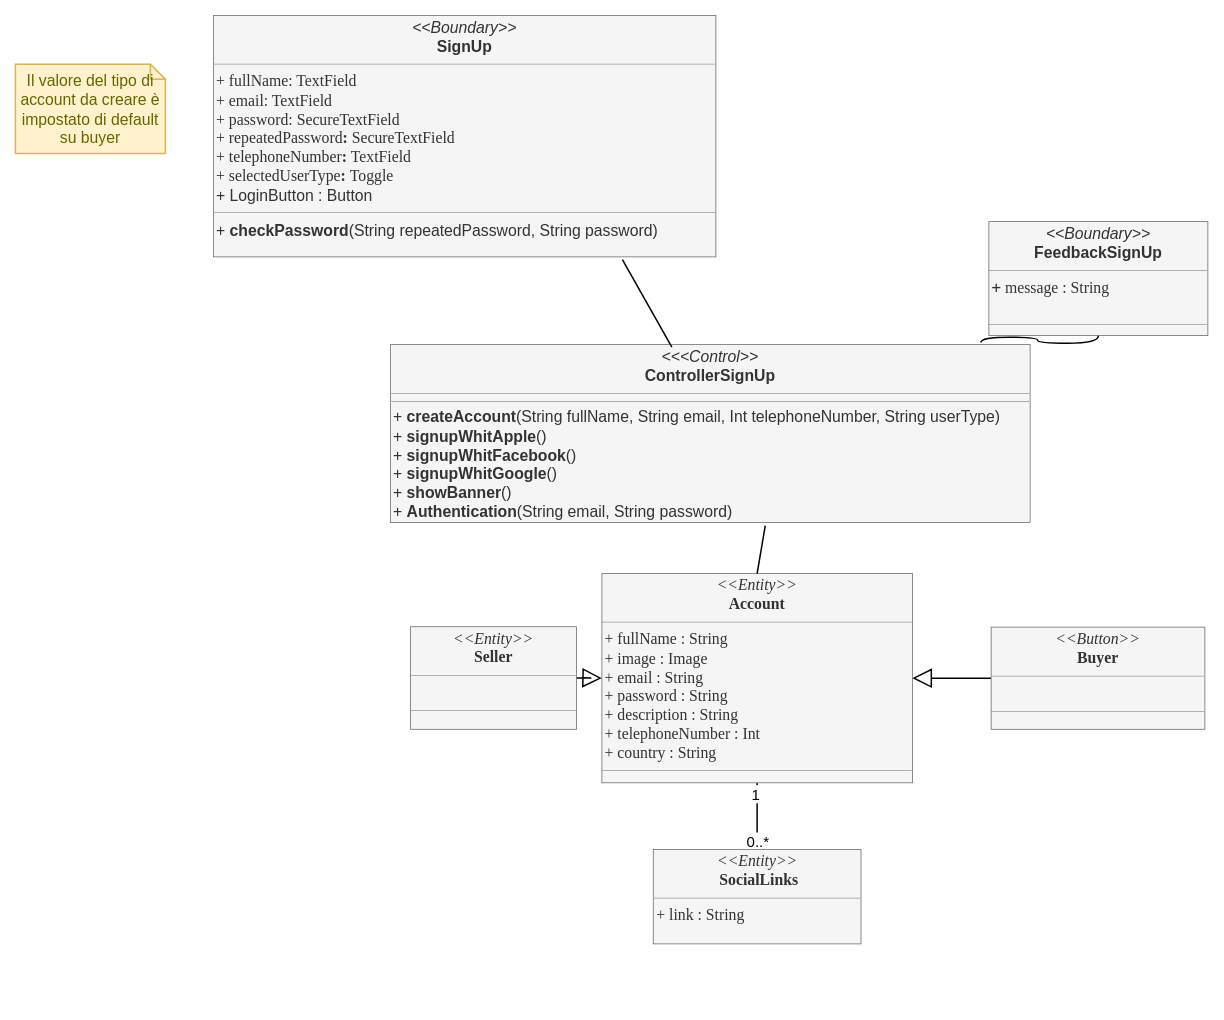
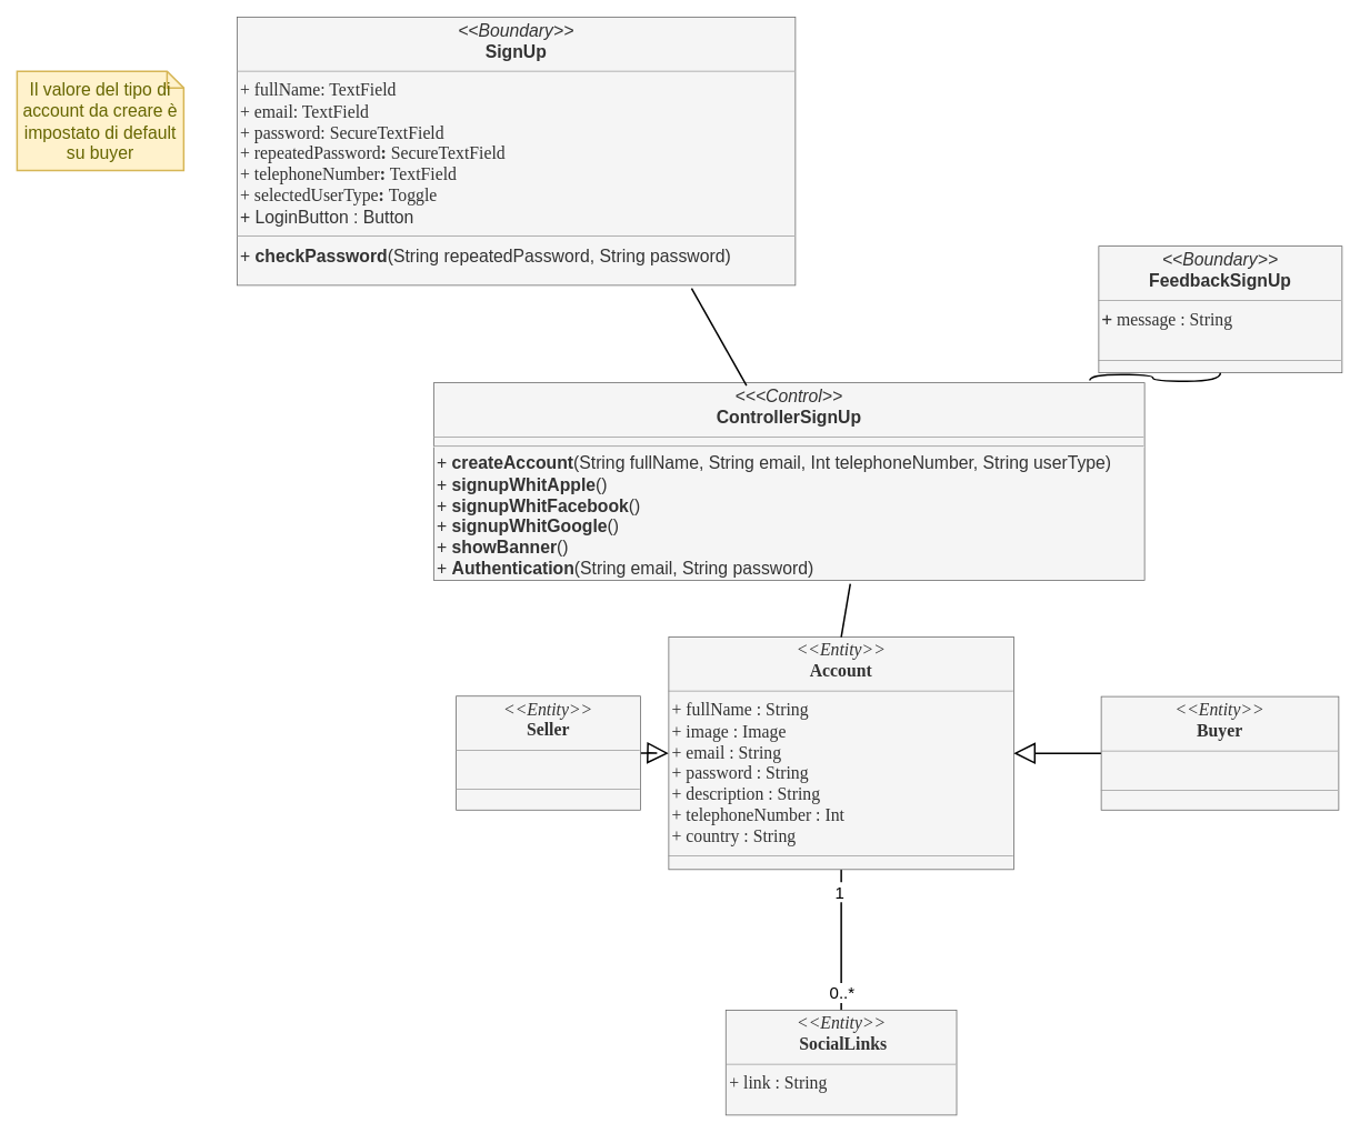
  <mxCell id="0" />
  <mxCell id="1" parent="0" />
  <mxCell id="2" value="&lt;p style=&quot;margin: 4px 0px 0px; text-align: center; font-size: 21px;&quot;&gt;&lt;font style=&quot;font-size: 21px;&quot;&gt;&lt;i style=&quot;&quot;&gt;&amp;lt;&amp;lt;&amp;lt;Control&amp;gt;&amp;gt;&lt;/i&gt;&lt;br&gt;&lt;b style=&quot;&quot;&gt;ControllerSignUp&lt;/b&gt;&lt;/font&gt;&lt;/p&gt;&lt;hr style=&quot;font-size: 21px;&quot; size=&quot;1&quot;&gt;&lt;p style=&quot;margin: 0px 0px 0px 4px; font-size: 21px;&quot;&gt;&lt;font style=&quot;font-size: 21px;&quot;&gt;&lt;/font&gt;&lt;/p&gt;&lt;hr&gt;&lt;p style=&quot;margin: 0px 0px 0px 4px; font-size: 21px;&quot;&gt;&lt;font style=&quot;font-size: 21px;&quot;&gt;+ &lt;b&gt;createAccount&lt;/b&gt;(String fullName, String email, Int telephoneNumber, String userType)&lt;/font&gt;&lt;/p&gt;&lt;p style=&quot;margin: 0px 0px 0px 4px; font-size: 21px;&quot;&gt;&lt;font style=&quot;font-size: 21px;&quot;&gt;+ &lt;b&gt;signupWhitApple&lt;/b&gt;()&lt;/font&gt;&lt;/p&gt;&lt;p style=&quot;margin: 0px 0px 0px 4px; font-size: 21px;&quot;&gt;&lt;font style=&quot;font-size: 21px;&quot;&gt;+&amp;nbsp;&lt;b style=&quot;border-color: var(--border-color);&quot;&gt;signupWhit&lt;/b&gt;&lt;b&gt;Facebook&lt;/b&gt;()&lt;/font&gt;&lt;/p&gt;&lt;p style=&quot;margin: 0px 0px 0px 4px; font-size: 21px;&quot;&gt;&lt;font style=&quot;font-size: 21px;&quot;&gt;+&amp;nbsp;&lt;b style=&quot;border-color: var(--border-color);&quot;&gt;signupWhit&lt;/b&gt;&lt;b&gt;Google&lt;/b&gt;()&lt;/font&gt;&lt;/p&gt;&lt;p style=&quot;margin: 0px 0px 0px 4px; font-size: 21px;&quot;&gt;&lt;font style=&quot;font-size: 21px;&quot;&gt;+ &lt;b&gt;showBanner&lt;/b&gt;()&lt;/font&gt;&lt;/p&gt;&lt;p style=&quot;margin: 0px 0px 0px 4px; font-size: 21px;&quot;&gt;&lt;font style=&quot;font-size: 21px;&quot;&gt;+ &lt;b&gt;Authentication&lt;/b&gt;(String email, String password)&lt;/font&gt;&lt;/p&gt;&lt;p style=&quot;margin: 0px 0px 0px 4px; font-size: 21px;&quot;&gt;&lt;br&gt;&lt;/p&gt;" style="verticalAlign=top;align=left;overflow=fill;fontSize=12;fontFamily=Helvetica;html=1;fillColor=#f5f5f5;fontColor=#333333;strokeColor=#666666;rounded=0;" parent="1" vertex="1"><mxGeometry x="520" y="459" width="853" height="237" as="geometry" /></mxCell>
  <mxCell id="3" value="&lt;p style=&quot;margin: 4px 0px 0px; text-align: center; font-size: 21px;&quot;&gt;&lt;font style=&quot;font-size: 21px;&quot;&gt;&lt;i style=&quot;&quot;&gt;&amp;lt;&amp;lt;Boundary&amp;gt;&amp;gt;&lt;/i&gt;&lt;br&gt;&lt;b style=&quot;&quot;&gt;SignUp&lt;/b&gt;&lt;/font&gt;&lt;/p&gt;&lt;hr style=&quot;font-size: 21px;&quot; size=&quot;1&quot;&gt;&lt;pre style=&quot;margin: 0px 0px 0px 4px; font-size: 21px;&quot;&gt;&lt;font face=&quot;SF PRO&quot; style=&quot;font-size: 21px;&quot;&gt;+ fullName: TextField&lt;/font&gt;&lt;/pre&gt;&lt;pre style=&quot;margin: 0px 0px 0px 4px; font-size: 21px;&quot;&gt;&lt;font style=&quot;font-size: 21px;&quot; face=&quot;SF PRO&quot;&gt;&lt;font style=&quot;font-size: 21px;&quot;&gt;+ email: TextField&lt;br&gt;&lt;/font&gt;&lt;font style=&quot;font-size: 21px;&quot;&gt;+ password: SecureTextField&lt;br&gt;&lt;/font&gt;&lt;font style=&quot;font-size: 21px;&quot;&gt;+ repeatedPassword&lt;b&gt;: &lt;/b&gt;SecureTextField&lt;br&gt;&lt;/font&gt;&lt;font style=&quot;font-size: 21px;&quot;&gt;+ telephoneNumber&lt;b style=&quot;&quot;&gt;: &lt;/b&gt;TextField&lt;/font&gt;&lt;/font&gt;&lt;/pre&gt;&lt;pre style=&quot;margin: 0px 0px 0px 4px; font-size: 21px;&quot;&gt;&lt;font style=&quot;font-size: 21px;&quot; face=&quot;SF PRO&quot;&gt;+ selectedUserType&lt;b&gt;: &lt;/b&gt;Toggle&lt;/font&gt;&lt;/pre&gt;&lt;p style=&quot;margin: 0px 0px 0px 4px; font-size: 21px;&quot;&gt;&lt;font style=&quot;font-size: 21px;&quot;&gt;+ LoginButton : Button&lt;/font&gt;&lt;/p&gt;&lt;hr style=&quot;font-size: 21px;&quot; size=&quot;1&quot;&gt;&lt;p style=&quot;margin: 0px 0px 0px 4px; font-size: 21px;&quot;&gt;&lt;span style=&quot;background-color: initial;&quot;&gt;+ &lt;/span&gt;&lt;b style=&quot;background-color: initial;&quot;&gt;checkPassword&lt;/b&gt;&lt;span style=&quot;background-color: initial;&quot;&gt;(String repeatedPassword, String password)&lt;/span&gt;&lt;br&gt;&lt;/p&gt;" style="verticalAlign=top;align=left;overflow=fill;fontSize=12;fontFamily=Helvetica;html=1;fillColor=#f5f5f5;fontColor=#333333;strokeColor=#666666;rounded=0;" parent="1" vertex="1"><mxGeometry x="284" y="20" width="670" height="322" as="geometry" /></mxCell>
  <mxCell id="4" value="" style="endArrow=none;html=1;rounded=0;fontFamily=Garamond;fontSize=21;entryX=0.814;entryY=1.011;entryDx=0;entryDy=0;entryPerimeter=0;exitX=0.44;exitY=0.014;exitDx=0;exitDy=0;exitPerimeter=0;strokeWidth=2;" parent="1" source="2" target="3" edge="1"><mxGeometry width="50" height="50" relative="1" as="geometry"><mxPoint x="654" y="453" as="sourcePoint" /><mxPoint x="908" y="350" as="targetPoint" /></mxGeometry></mxCell>
  <mxCell id="5" style="edgeStyle=orthogonalEdgeStyle;rounded=0;orthogonalLoop=1;jettySize=auto;html=1;strokeWidth=2;endSize=21;endArrow=block;endFill=0;exitX=1;exitY=0.5;exitDx=0;exitDy=0;" parent="1" source="11" target="9" edge="1"><mxGeometry relative="1" as="geometry"><mxPoint x="647" y="1074" as="sourcePoint" /></mxGeometry></mxCell>
  <mxCell id="6" style="rounded=0;orthogonalLoop=1;jettySize=auto;html=1;strokeWidth=2;endArrow=none;endFill=0;" parent="1" source="9" target="16" edge="1"><mxGeometry relative="1" as="geometry" /></mxCell>
  <mxCell id="7" value="&lt;font style=&quot;font-size: 20px;&quot;&gt;1&lt;/font&gt;" style="edgeLabel;html=1;align=center;verticalAlign=middle;resizable=0;points=[];rounded=0;" parent="6" vertex="1" connectable="0"><mxGeometry x="-0.691" y="-3" relative="1" as="geometry"><mxPoint as="offset" /></mxGeometry></mxCell>
  <mxCell id="8" value="0..*" style="edgeLabel;html=1;align=center;verticalAlign=middle;resizable=0;points=[];fontSize=20;rounded=0;" parent="6" vertex="1" connectable="0"><mxGeometry x="0.74" relative="1" as="geometry"><mxPoint as="offset" /></mxGeometry></mxCell>
  <mxCell id="9" value="&lt;p style=&quot;margin: 4px 0px 0px; text-align: center; font-size: 21px;&quot;&gt;&lt;font style=&quot;font-size: 21px;&quot;&gt;&lt;i style=&quot;&quot;&gt;&amp;lt;&amp;lt;Entity&amp;gt;&amp;gt;&lt;/i&gt;&lt;br&gt;&lt;b&gt;Account&lt;/b&gt;&lt;/font&gt;&lt;/p&gt;&lt;hr style=&quot;font-size: 21px;&quot; size=&quot;1&quot;&gt;&lt;p style=&quot;margin: 0px 0px 0px 4px; font-size: 21px;&quot;&gt;&lt;font style=&quot;font-size: 21px;&quot;&gt;+ fullName : String&lt;br&gt;&lt;/font&gt;&lt;/p&gt;&lt;p style=&quot;margin: 0px 0px 0px 4px; font-size: 21px;&quot;&gt;&lt;font style=&quot;font-size: 21px;&quot;&gt;+ image : Image&lt;/font&gt;&lt;/p&gt;&lt;p style=&quot;margin: 0px 0px 0px 4px; font-size: 21px;&quot;&gt;&lt;font style=&quot;font-size: 21px;&quot;&gt;+ email : String&lt;/font&gt;&lt;/p&gt;&lt;p style=&quot;margin: 0px 0px 0px 4px; font-size: 21px;&quot;&gt;&lt;font style=&quot;font-size: 21px;&quot;&gt;+ password : String&lt;/font&gt;&lt;/p&gt;&lt;p style=&quot;margin: 0px 0px 0px 4px; font-size: 21px;&quot;&gt;&lt;font style=&quot;font-size: 21px;&quot;&gt;+ description : String&lt;/font&gt;&lt;/p&gt;&lt;p style=&quot;margin: 0px 0px 0px 4px; font-size: 21px;&quot;&gt;&lt;font style=&quot;font-size: 21px;&quot;&gt;+ telephoneNumber : Int&lt;/font&gt;&lt;/p&gt;&lt;p style=&quot;margin: 0px 0px 0px 4px; font-size: 21px;&quot;&gt;&lt;font style=&quot;font-size: 21px;&quot;&gt;+ country : String&lt;/font&gt;&lt;/p&gt;&lt;hr style=&quot;font-size: 21px;&quot; size=&quot;1&quot;&gt;&lt;p style=&quot;margin: 0px 0px 0px 4px; font-size: 21px;&quot;&gt;&lt;br&gt;&lt;/p&gt;" style="verticalAlign=top;align=left;overflow=fill;fontSize=12;fontFamily=SF PRO;html=1;fillColor=#f5f5f5;fontColor=#333333;strokeColor=#666666;rounded=0;" parent="1" vertex="1"><mxGeometry x="802" y="764.25" width="414" height="279" as="geometry" /></mxCell>
  <mxCell id="10" value="" style="endArrow=none;html=1;rounded=0;strokeWidth=2;entryX=0.586;entryY=1.018;entryDx=0;entryDy=0;entryPerimeter=0;exitX=0.5;exitY=0;exitDx=0;exitDy=0;" parent="1" source="9" target="2" edge="1"><mxGeometry width="50" height="50" relative="1" as="geometry"><mxPoint x="1000" y="795" as="sourcePoint" /><mxPoint x="1145" y="457" as="targetPoint" /></mxGeometry></mxCell>
  <mxCell id="11" value="&lt;p style=&quot;margin: 4px 0px 0px; text-align: center; font-size: 21px;&quot;&gt;&lt;font style=&quot;font-size: 21px;&quot;&gt;&lt;i style=&quot;&quot;&gt;&amp;lt;&amp;lt;Entity&amp;gt;&amp;gt;&lt;/i&gt;&lt;br&gt;&lt;b&gt;Seller&lt;/b&gt;&lt;/font&gt;&lt;/p&gt;&lt;hr style=&quot;font-size: 21px;&quot; size=&quot;1&quot;&gt;&lt;p style=&quot;margin: 0px 0px 0px 4px; font-size: 21px;&quot;&gt;&lt;font style=&quot;font-size: 21px;&quot;&gt;&lt;br&gt;&lt;/font&gt;&lt;/p&gt;&lt;hr style=&quot;font-size: 21px;&quot; size=&quot;1&quot;&gt;&lt;p style=&quot;margin: 0px 0px 0px 4px; font-size: 21px;&quot;&gt;&lt;br&gt;&lt;/p&gt;" style="verticalAlign=top;align=left;overflow=fill;fontSize=12;fontFamily=SF PRO;html=1;fillColor=#f5f5f5;fontColor=#333333;strokeColor=#666666;rounded=0;" parent="1" vertex="1"><mxGeometry x="547" y="835.13" width="221" height="136.75" as="geometry" /></mxCell>
  <mxCell id="12" style="edgeStyle=orthogonalEdgeStyle;shape=connector;rounded=0;orthogonalLoop=1;jettySize=auto;html=1;entryX=1;entryY=0.5;entryDx=0;entryDy=0;labelBackgroundColor=default;strokeColor=default;strokeWidth=2;fontFamily=Helvetica;fontSize=11;fontColor=default;endArrow=block;endFill=0;endSize=21;" parent="1" source="13" target="9" edge="1"><mxGeometry relative="1" as="geometry" /></mxCell>
- <mxCell id="13" value="&lt;p style=&quot;margin: 4px 0px 0px; text-align: center; font-size: 21px;&quot;&gt;&lt;font style=&quot;font-size: 21px;&quot;&gt;&lt;i style=&quot;&quot;&gt;&amp;lt;&amp;lt;Button&amp;gt;&amp;gt;&lt;/i&gt;&lt;br&gt;&lt;b&gt;Buyer&lt;/b&gt;&lt;/font&gt;&lt;/p&gt;&lt;hr style=&quot;font-size: 21px;&quot; size=&quot;1&quot;&gt;&lt;p style=&quot;margin: 0px 0px 0px 4px; font-size: 21px;&quot;&gt;&lt;br&gt;&lt;/p&gt;&lt;hr style=&quot;font-size: 21px;&quot; size=&quot;1&quot;&gt;&lt;p style=&quot;margin: 0px 0px 0px 4px; font-size: 21px;&quot;&gt;&lt;br&gt;&lt;/p&gt;" style="verticalAlign=top;align=left;overflow=fill;fontSize=12;fontFamily=SF PRO;html=1;fillColor=#f5f5f5;fontColor=#333333;strokeColor=#666666;rounded=0;" parent="1" vertex="1"><mxGeometry x="1321" y="835.63" width="285" height="136.25" as="geometry" /></mxCell>
+ <mxCell id="13" value="&lt;p style=&quot;margin: 4px 0px 0px; text-align: center; font-size: 21px;&quot;&gt;&lt;font style=&quot;font-size: 21px;&quot;&gt;&lt;i style=&quot;&quot;&gt;&amp;lt;&amp;lt;Entity&amp;gt;&amp;gt;&lt;/i&gt;&lt;br&gt;&lt;b&gt;Buyer&lt;/b&gt;&lt;/font&gt;&lt;/p&gt;&lt;hr style=&quot;font-size: 21px;&quot; size=&quot;1&quot;&gt;&lt;p style=&quot;margin: 0px 0px 0px 4px; font-size: 21px;&quot;&gt;&lt;br&gt;&lt;/p&gt;&lt;hr style=&quot;font-size: 21px;&quot; size=&quot;1&quot;&gt;&lt;p style=&quot;margin: 0px 0px 0px 4px; font-size: 21px;&quot;&gt;&lt;br&gt;&lt;/p&gt;" style="verticalAlign=top;align=left;overflow=fill;fontSize=12;fontFamily=SF PRO;html=1;fillColor=#f5f5f5;fontColor=#333333;strokeColor=#666666;rounded=0;" parent="1" vertex="1"><mxGeometry x="1321" y="835.63" width="285" height="136.25" as="geometry" /></mxCell>
  <mxCell id="14" value="&lt;p style=&quot;margin: 4px 0px 0px; text-align: center; font-size: 21px;&quot;&gt;&lt;font style=&quot;font-size: 21px;&quot;&gt;&lt;i style=&quot;&quot;&gt;&amp;lt;&amp;lt;Boundary&amp;gt;&amp;gt;&lt;/i&gt;&lt;br&gt;&lt;b style=&quot;&quot;&gt;FeedbackSignUp&lt;/b&gt;&lt;/font&gt;&lt;/p&gt;&lt;hr style=&quot;font-size: 21px;&quot; size=&quot;1&quot;&gt;&lt;pre style=&quot;margin: 0px 0px 0px 4px; font-size: 21px;&quot;&gt;+&lt;font face=&quot;SF PRO&quot;&gt; message : String&lt;/font&gt;&lt;/pre&gt;&lt;p style=&quot;margin: 0px 0px 0px 4px; font-size: 21px;&quot;&gt;&lt;font style=&quot;font-size: 21px;&quot;&gt;&lt;br&gt;&lt;/font&gt;&lt;/p&gt;&lt;hr style=&quot;font-size: 21px;&quot; size=&quot;1&quot;&gt;&lt;p style=&quot;margin: 0px 0px 0px 4px; font-size: 21px;&quot;&gt;&lt;br&gt;&lt;/p&gt;" style="verticalAlign=top;align=left;overflow=fill;fontSize=12;fontFamily=Helvetica;html=1;fillColor=#f5f5f5;fontColor=#333333;strokeColor=#666666;rounded=0;" parent="1" vertex="1"><mxGeometry x="1318" y="295" width="292" height="152" as="geometry" /></mxCell>
  <mxCell id="15" value="" style="endArrow=none;html=1;rounded=0;labelBackgroundColor=default;strokeColor=default;strokeWidth=2;fontFamily=SF PRO;fontSize=11;fontColor=default;endSize=21;shape=connector;entryX=0.5;entryY=1;entryDx=0;entryDy=0;exitX=0.923;exitY=-0.012;exitDx=0;exitDy=0;exitPerimeter=0;edgeStyle=orthogonalEdgeStyle;curved=1;" parent="1" source="2" target="14" edge="1"><mxGeometry width="50" height="50" relative="1" as="geometry"><mxPoint x="1278" y="351" as="sourcePoint" /><mxPoint x="1328" y="301" as="targetPoint" /></mxGeometry></mxCell>
- <mxCell id="16" value="&lt;p style=&quot;margin: 4px 0px 0px; text-align: center; font-size: 21px;&quot;&gt;&lt;font style=&quot;font-size: 21px;&quot;&gt;&lt;i style=&quot;&quot;&gt;&amp;lt;&amp;lt;Entity&amp;gt;&amp;gt;&lt;/i&gt;&lt;/font&gt;&lt;/p&gt;&lt;p style=&quot;margin: 0px 0px 0px 4px; font-size: 21px;&quot;&gt;&lt;span style=&quot;white-space: pre;&quot;&gt;&#09;&lt;/span&gt;&lt;span style=&quot;white-space: pre;&quot;&gt;&#09;&lt;/span&gt;&lt;b&gt;SocialLinks&lt;/b&gt;&lt;br&gt;&lt;/p&gt;&lt;hr style=&quot;font-size: 21px;&quot; size=&quot;1&quot;&gt;&lt;p style=&quot;margin: 0px 0px 0px 4px; font-size: 21px;&quot;&gt;+ link : String&amp;nbsp;&lt;/p&gt;" style="verticalAlign=top;align=left;overflow=fill;fontSize=12;fontFamily=SF PRO;html=1;fillColor=#f5f5f5;fontColor=#333333;strokeColor=#666666;rounded=0;" parent="1" vertex="1"><mxGeometry x="870.5" y="1132" width="277" height="126" as="geometry" /></mxCell>
+ <mxCell id="16" value="&lt;p style=&quot;margin: 4px 0px 0px; text-align: center; font-size: 21px;&quot;&gt;&lt;font style=&quot;font-size: 21px;&quot;&gt;&lt;i style=&quot;&quot;&gt;&amp;lt;&amp;lt;Entity&amp;gt;&amp;gt;&lt;/i&gt;&lt;/font&gt;&lt;/p&gt;&lt;p style=&quot;margin: 0px 0px 0px 4px; font-size: 21px;&quot;&gt;&lt;span style=&quot;white-space: pre;&quot;&gt;&#09;&lt;/span&gt;&lt;span style=&quot;white-space: pre;&quot;&gt;&#09;&lt;/span&gt;&lt;b&gt;SocialLinks&lt;/b&gt;&lt;br&gt;&lt;/p&gt;&lt;hr style=&quot;font-size: 21px;&quot; size=&quot;1&quot;&gt;&lt;p style=&quot;margin: 0px 0px 0px 4px; font-size: 21px;&quot;&gt;+ link : String&amp;nbsp;&lt;/p&gt;" style="verticalAlign=top;align=left;overflow=fill;fontSize=12;fontFamily=SF PRO;html=1;fillColor=#f5f5f5;fontColor=#333333;strokeColor=#666666;rounded=0;" parent="1" vertex="1"><mxGeometry x="870.5" y="1212" width="277" height="126" as="geometry" /></mxCell>
  <mxCell id="17" value="&lt;span style=&quot;font-size: 21px;&quot;&gt;Il valore del tipo di account da creare è impostato di default su buyer&lt;/span&gt;" style="shape=note;strokeWidth=2;fontSize=14;size=20;whiteSpace=wrap;html=1;fillColor=#fff2cc;strokeColor=#d6b656;fontColor=#666600;" parent="1" vertex="1"><mxGeometry x="20" y="85" width="200" height="119" as="geometry" /></mxCell>
